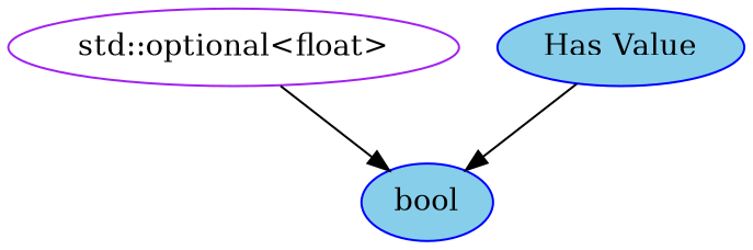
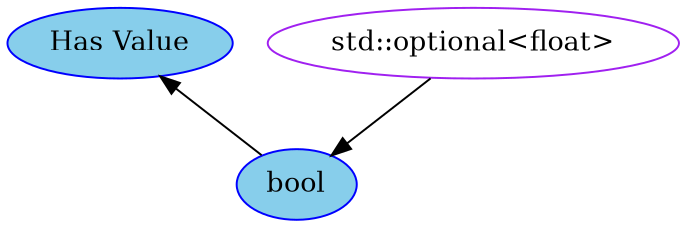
  digraph {
    rankdir=TB
    node [color=blue fillcolor=skyblue style=filled]
    n1 [label=bool]
    n2 [color=purple fillcolor=white label="std::optional<float>"]
    n3 [label="Has Value"]
    subgraph sub_1 {
      rank=max
      n1
    }
    n2 -> n1
-   n3 -> n1
+   n1 -> n3
  }
